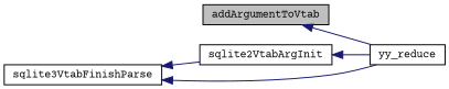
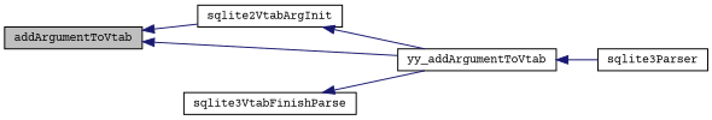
  digraph {
    fontname="Courier Prime"
    rankdir=LR
    node [color=black fillcolor=white fontname="Courier Prime" fontsize=10 shape=record style=filled]
    edge [color=midnightblue dir=back fontname="Courier Prime" fontsize=10 labelfontname=FreeSans labelfontsize=10 style=solid]
    n1 [fillcolor=grey75 fontcolor=black height=0.2 label=addArgumentToVtab width=0.4]
    n2 [height=0.2 label=sqlite2VtabArgInit width=0.4]
-   n3 [height=0.2 label=yy_reduce width=0.4]
+   n3 [height=0.2 label=yy_addArgumentToVtab width=0.4]
    n4 [height=0.2 label=sqlite3VtabFinishParse width=0.4]
-   n4 -> n2
+   n5 [height=0.2 label=sqlite3Parser width=0.4]
+   n1 -> n2
    n1 -> n3
    n2 -> n3
+   n3 -> n5
    n4 -> n3
  }
